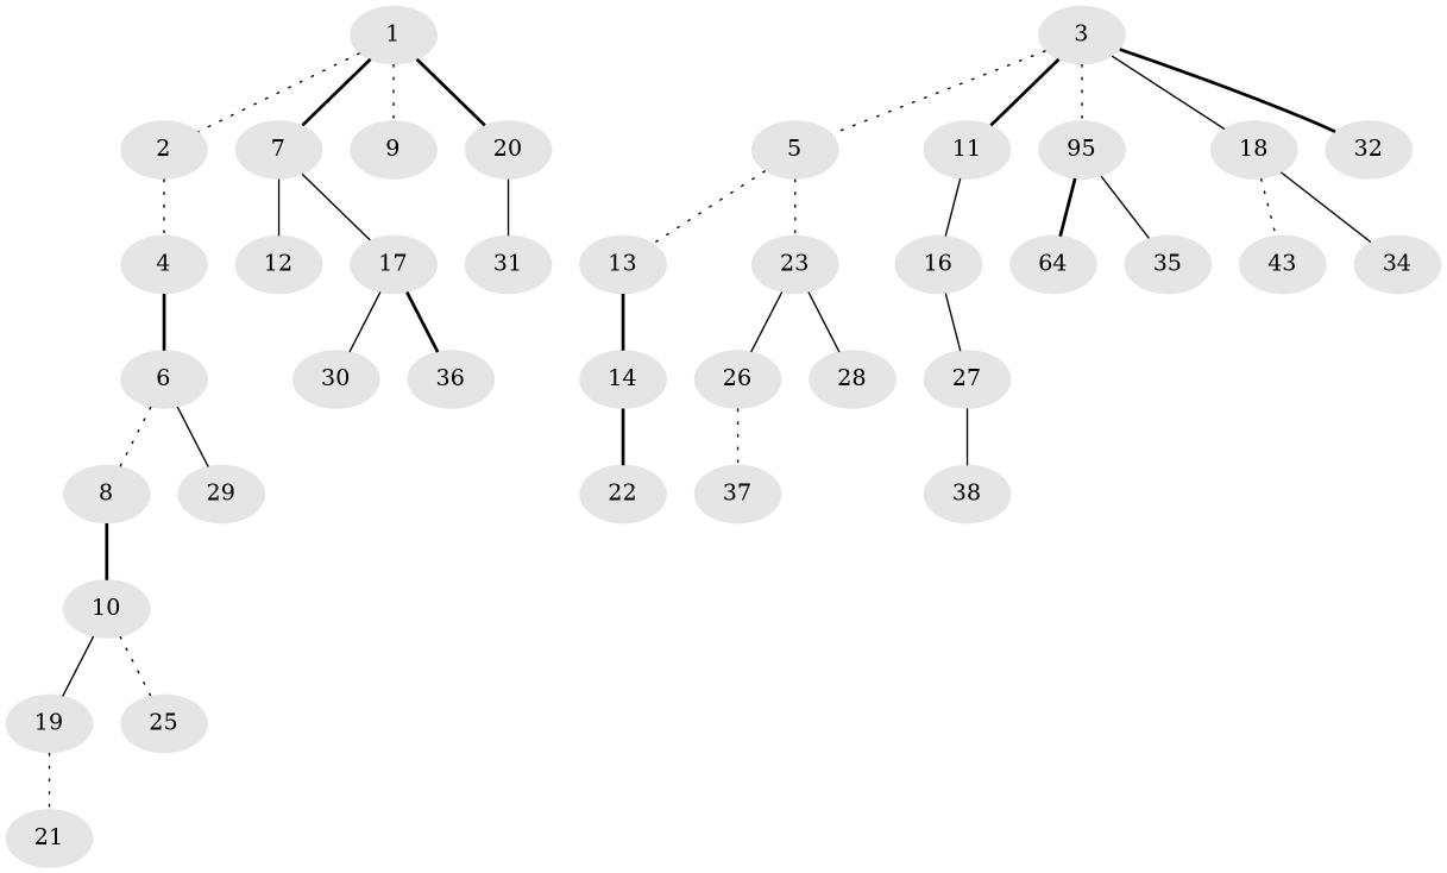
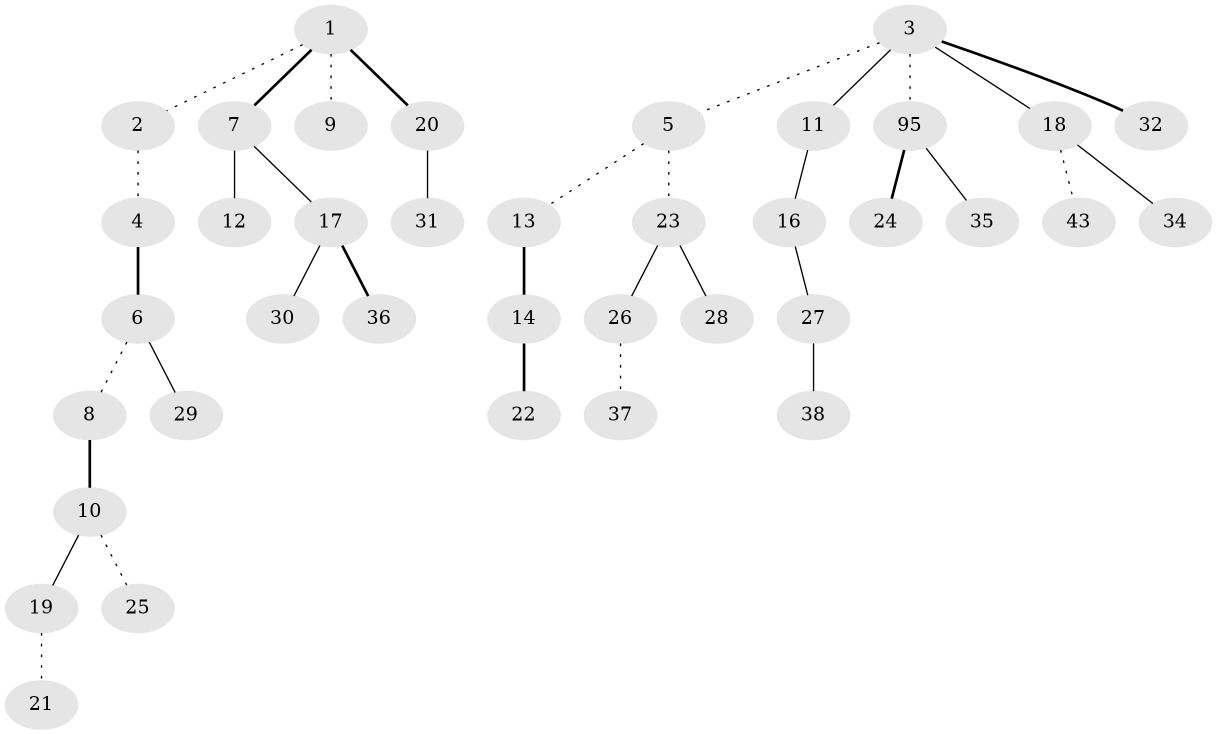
  graph {
    node [color=gray90 style=filled]
    edge [style=solid weight=1.0]
    1
    2
    7
    9
    20
    4
    3
    5
    11
    n10 [label=95]
    18
    32
    12
    17
    31
    6
    13
    23
    16
-   24 [label=64]
+   24
    35
    n22 [label=43]
    34
    8
    29
    14
    26
    28
    10
    30
    36
    19
    25
    21
    27
    22
    38
    37
    1 -- 2 [style=dotted]
    1 -- 7 [style=bold]
    1 -- 9 [style=dotted weight=4.0]
    1 -- 20 [style=bold]
    2 -- 4 [style=dotted]
    7 -- 12
    7 -- 17
    20 -- 31
    4 -- 6 [style=bold]
    3 -- 5 [style=dotted]
-   3 -- 11 [style=bold]
+   3 -- 11
    3 -- n10 [style=dotted]
    3 -- 18
    3 -- 32 [style=bold]
    5 -- 13 [style=dotted]
    5 -- 23 [style=dotted]
    11 -- 16
    n10 -- 24 [style=bold]
    n10 -- 35
    18 -- n22 [style=dotted]
    18 -- 34
    17 -- 30
    17 -- 36 [style=bold]
    6 -- 8 [style=dotted]
    6 -- 29
    13 -- 14 [style=bold weight=3.0]
    23 -- 26
    23 -- 28
    16 -- 27
    8 -- 10 [style=bold]
    14 -- 22 [style=bold]
    26 -- 37 [style=dotted]
    10 -- 19
    10 -- 25 [style=dotted]
    19 -- 21 [style=dotted]
    27 -- 38
  }
